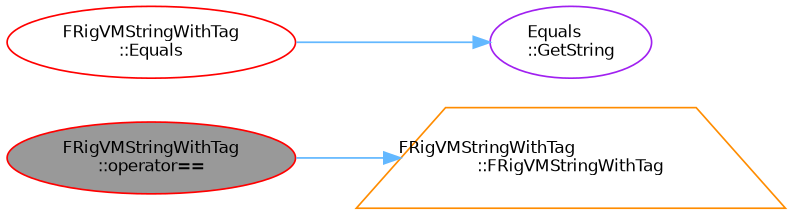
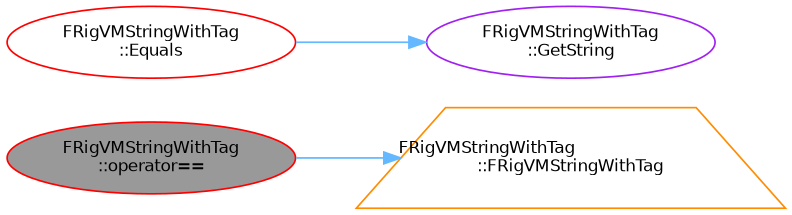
  digraph {
    rankdir=LR
    node [color=red fillcolor=white fontname=Helvetica fontsize=10 shape=ellipse style=filled]
    edge [color=steelblue1 fontname=Helvetica fontsize=10 labelfontname=Helvetica labelfontsize=10 style=solid]
    n1 [fillcolor=grey60 fontcolor=black height=0.2 label="FRigVMStringWithTag\l::operator==" width=0.4]
    n2 [color=darkorange height=0.2 label="FRigVMStringWithTag\l::FRigVMStringWithTag" shape=trapezium width=0.4]
    n3 [height=0.2 label="FRigVMStringWithTag\l::Equals" width=0.4]
-   n4 [color=purple height=0.2 label="Equals\l::GetString" width=0.4]
+   n4 [color=purple height=0.2 label="FRigVMStringWithTag\l::GetString" width=0.4]
    n1 -> n2
    n3 -> n4
  }
